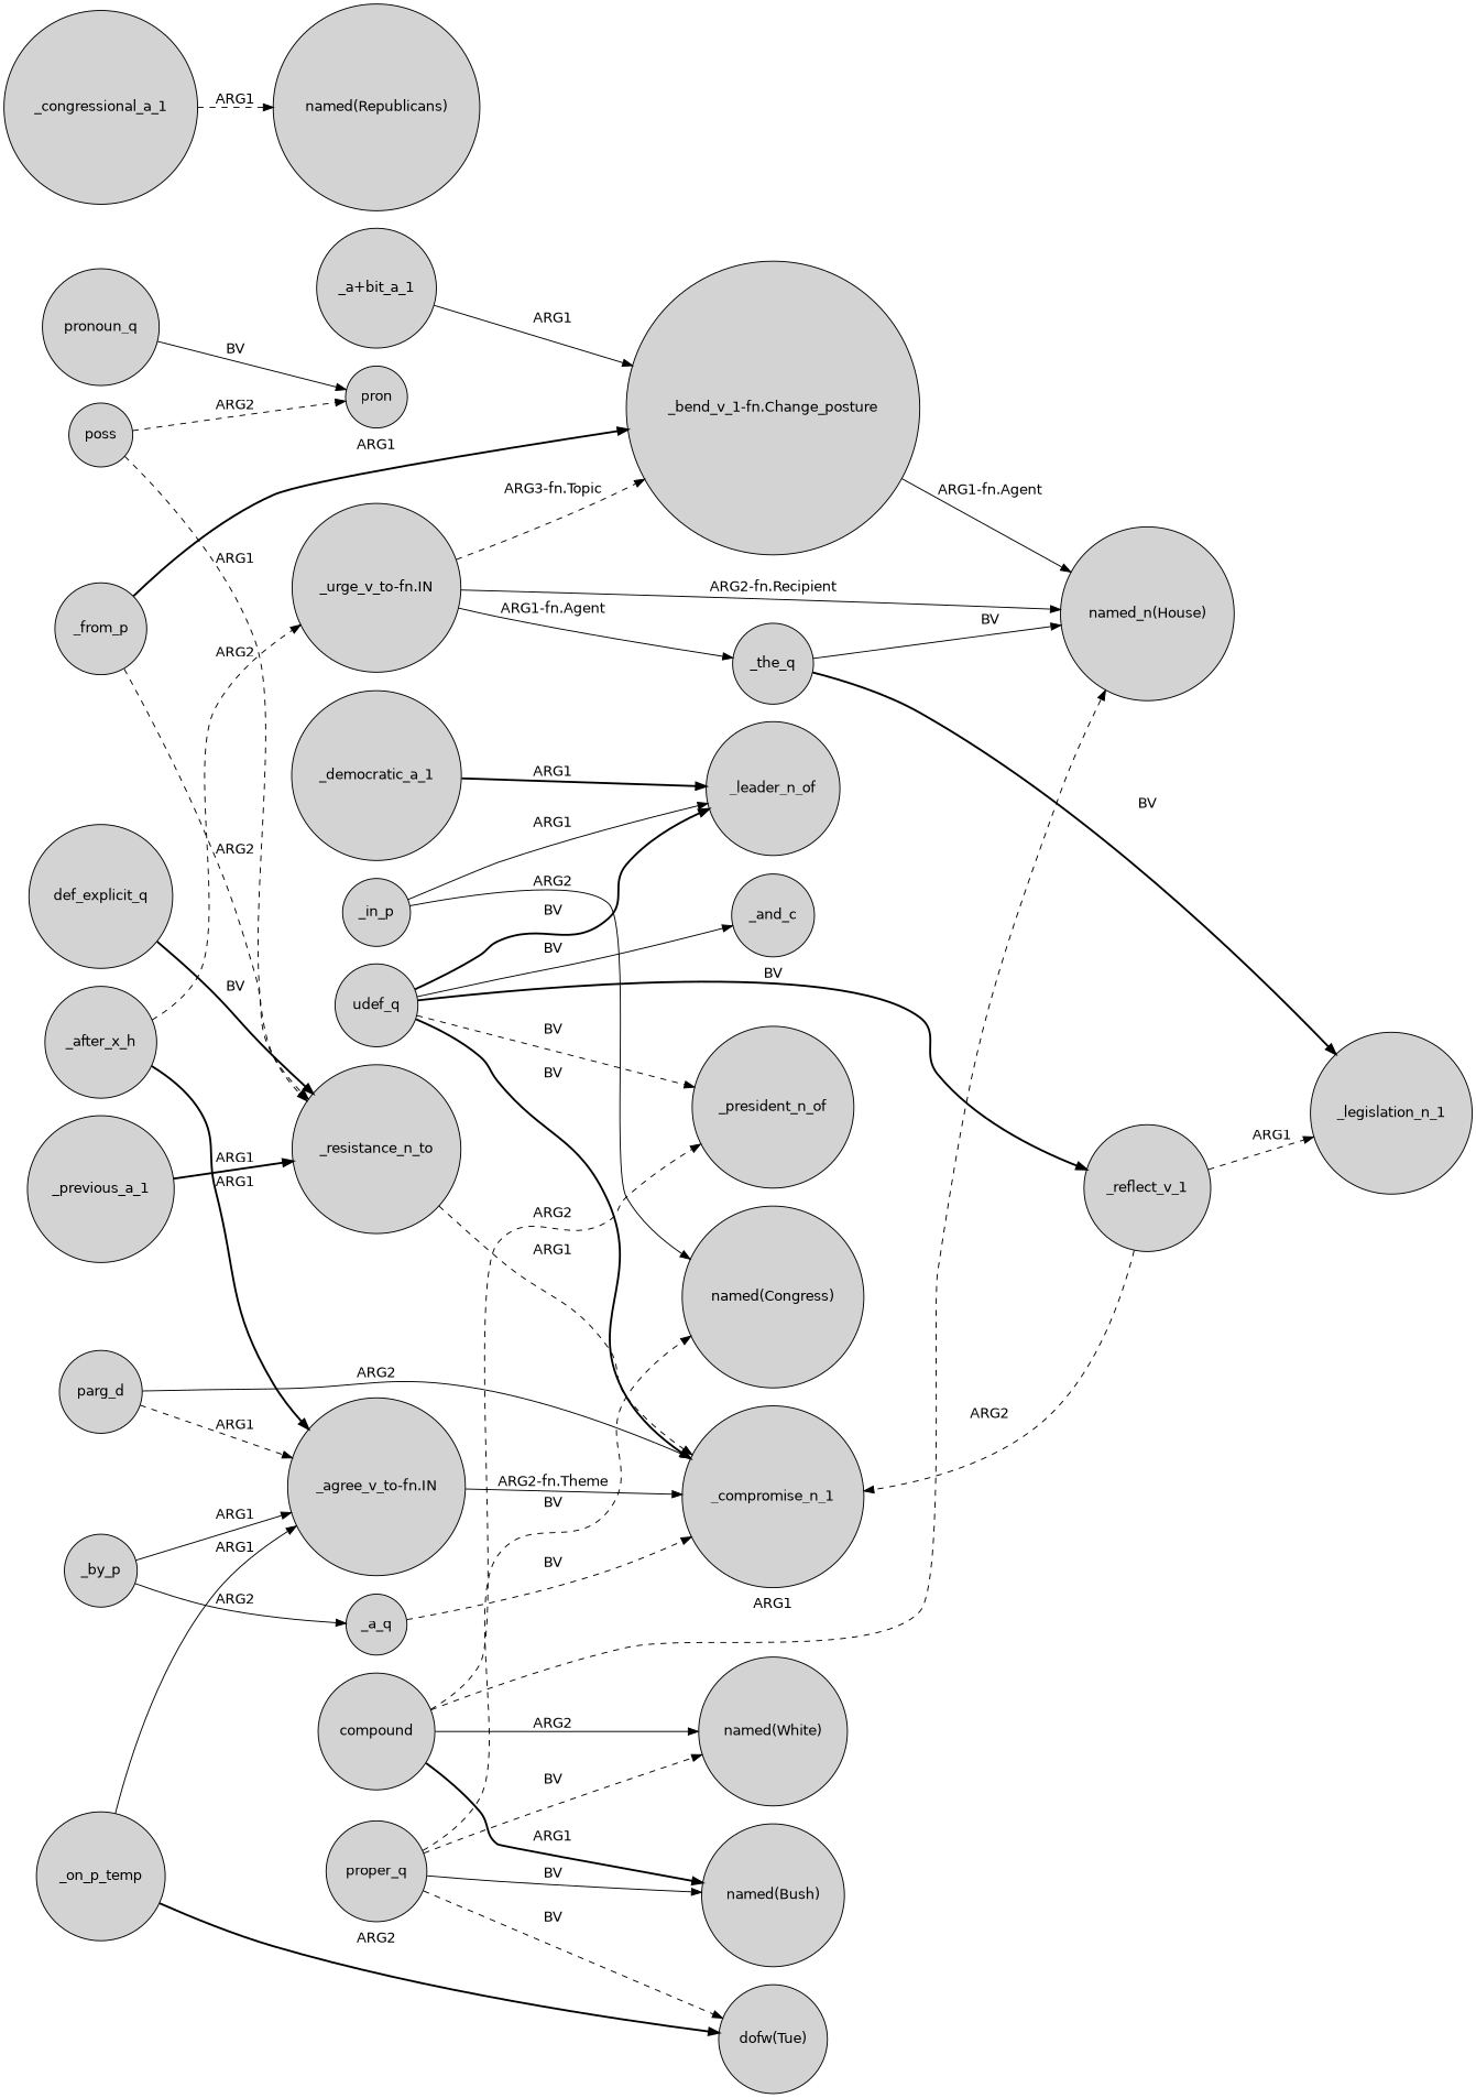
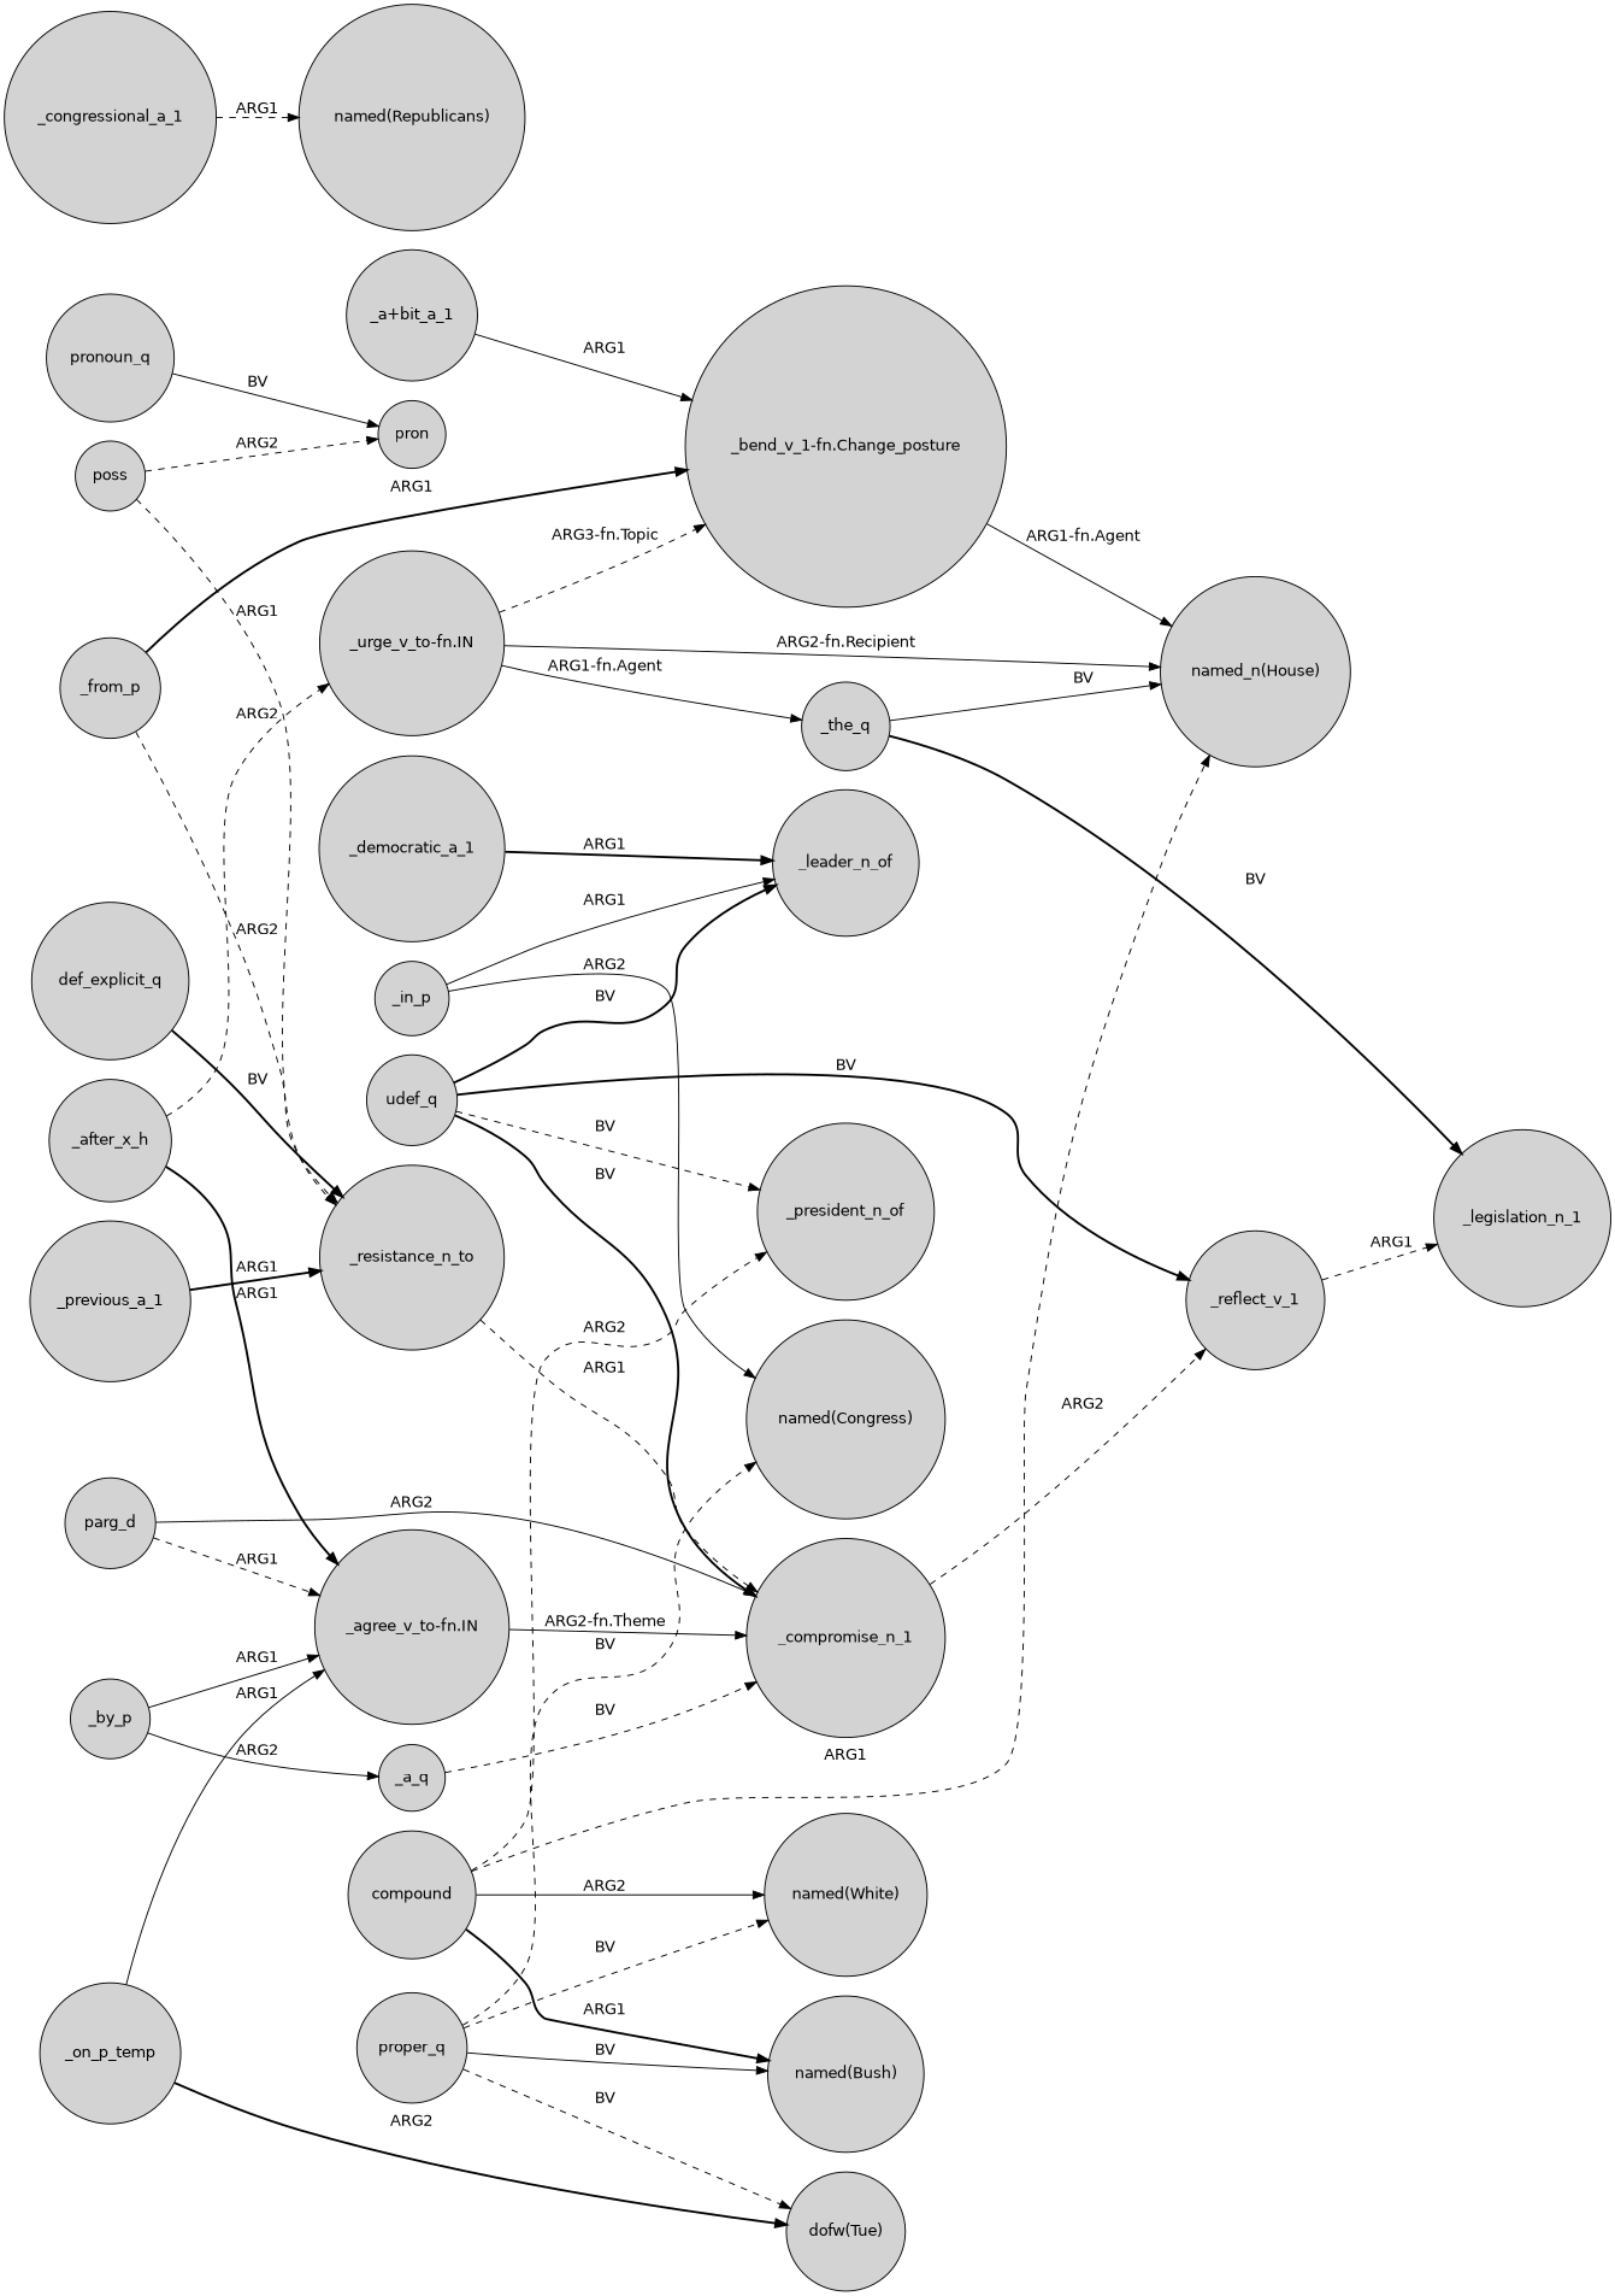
  digraph {
    fontname="DejaVu Sans"
    rankdir=LR
    node [fontname="DejaVu Sans" shape=circle style=filled]
    edge [fontname="DejaVu Sans" style=dashed]
    _in_p
    _leader_n_of
    "named(Congress)"
    _from_p
    "_bend_v_1-fn.Change_posture"
    _resistance_n_to
    "named_n(House)"
    _compromise_n_1
    _reflect_v_1
    _legislation_n_1
    compound
    _president_n_of
    "named(White)"
    "named(Bush)"
    poss
    pron
    "_urge_v_to-fn.IN"
    _the_q
    _after_x_h
    "_agree_v_to-fn.IN"
    parg_d
    _a_q
    proper_q
    "dofw(Tue)"
    _on_p_temp
    _by_p
    pronoun_q
    udef_q
-   _and_c
    _democratic_a_1
    _congressional_a_1
    "named(Republicans)"
    "_a+bit_a_1"
    def_explicit_q
    _previous_a_1
    _in_p -> _leader_n_of [label=ARG1 style=solid]
    _in_p -> "named(Congress)" [label=ARG2 style=solid]
    _from_p -> "_bend_v_1-fn.Change_posture" [label=ARG1 style=bold]
    _from_p -> _resistance_n_to [label=ARG2]
    "_bend_v_1-fn.Change_posture" -> "named_n(House)" [label="ARG1-fn.Agent" style=solid]
    _resistance_n_to -> _compromise_n_1 [label=ARG1]
-   _reflect_v_1 -> _compromise_n_1 [label=ARG2]
+   _compromise_n_1 -> _reflect_v_1 [label=ARG2]
    _reflect_v_1 -> _legislation_n_1 [label=ARG1]
    compound -> "named_n(House)" [label=ARG1]
    compound -> _president_n_of [label=ARG2]
    compound -> "named(White)" [label=ARG2 style=solid]
    compound -> "named(Bush)" [label=ARG1 style=bold]
    poss -> _resistance_n_to [label=ARG1]
    poss -> pron [label=ARG2]
    "_urge_v_to-fn.IN" -> "_bend_v_1-fn.Change_posture" [label="ARG3-fn.Topic"]
    "_urge_v_to-fn.IN" -> "named_n(House)" [label="ARG2-fn.Recipient" style=solid]
    "_urge_v_to-fn.IN" -> _the_q [label="ARG1-fn.Agent" style=solid]
    _the_q -> "named_n(House)" [label=BV style=solid]
    _the_q -> _legislation_n_1 [label=BV style=bold]
    _after_x_h -> "_urge_v_to-fn.IN" [label=ARG2]
    _after_x_h -> "_agree_v_to-fn.IN" [label=ARG1 style=bold]
    "_agree_v_to-fn.IN" -> _compromise_n_1 [label="ARG2-fn.Theme" style=solid]
    parg_d -> _compromise_n_1 [label=ARG2 style=solid]
    parg_d -> "_agree_v_to-fn.IN" [label=ARG1]
    _a_q -> _compromise_n_1 [label=BV]
    proper_q -> "named(Congress)" [label=BV]
    proper_q -> "named(White)" [label=BV]
    proper_q -> "named(Bush)" [label=BV style=solid]
    proper_q -> "dofw(Tue)" [label=BV]
    _on_p_temp -> "_agree_v_to-fn.IN" [label=ARG1 style=solid]
    _on_p_temp -> "dofw(Tue)" [label=ARG2 style=bold]
    _by_p -> "_agree_v_to-fn.IN" [label=ARG1 style=solid]
    _by_p -> _a_q [label=ARG2 style=solid]
    pronoun_q -> pron [label=BV style=solid]
    udef_q -> _leader_n_of [label=BV style=bold]
    udef_q -> _compromise_n_1 [label=BV style=bold]
    udef_q -> _reflect_v_1 [label=BV style=bold]
    udef_q -> _president_n_of [label=BV]
-   udef_q -> _and_c [label=BV style=solid]
    _democratic_a_1 -> _leader_n_of [label=ARG1 style=bold]
    _congressional_a_1 -> "named(Republicans)" [label=ARG1]
    "_a+bit_a_1" -> "_bend_v_1-fn.Change_posture" [label=ARG1 style=solid]
    def_explicit_q -> _resistance_n_to [label=BV style=bold]
    _previous_a_1 -> _resistance_n_to [label=ARG1 style=bold]
  }
